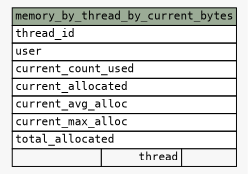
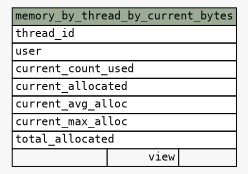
  digraph {
    bgcolor="#f7f7f7"
    fontname="DejaVu Sans Mono"
    fontsize=11
    nodesep=0.18
    rankdir=RL
    ranksep=0.46
-   n1 [fontname="DejaVu Sans Mono" fontsize=11 label=<     <TABLE BORDER="0" CELLBORDER="1" CELLSPACING="0" BGCOLOR="#ffffff">       <TR><TD COLSPAN="3" BGCOLOR="#9bab96" ALIGN="CENTER">memory_by_thread_by_current_bytes</TD></TR>       <TR><TD PORT="thread_id" COLSPAN="3" ALIGN="LEFT">thread_id</TD></TR>       <TR><TD PORT="user" COLSPAN="3" ALIGN="LEFT">user</TD></TR>       <TR><TD PORT="current_count_used" COLSPAN="3" ALIGN="LEFT">current_count_used</TD></TR>       <TR><TD PORT="current_allocated" COLSPAN="3" ALIGN="LEFT">current_allocated</TD></TR>       <TR><TD PORT="current_avg_alloc" COLSPAN="3" ALIGN="LEFT">current_avg_alloc</TD></TR>       <TR><TD PORT="current_max_alloc" COLSPAN="3" ALIGN="LEFT">current_max_alloc</TD></TR>       <TR><TD PORT="total_allocated" COLSPAN="3" ALIGN="LEFT">total_allocated</TD></TR>       <TR><TD ALIGN="LEFT" BGCOLOR="#f7f7f7">  </TD><TD ALIGN="RIGHT" BGCOLOR="#f7f7f7">thread</TD><TD ALIGN="RIGHT" BGCOLOR="#f7f7f7">  </TD></TR>     </TABLE>> shape=plaintext]
+   n1 [fontname="DejaVu Sans Mono" fontsize=11 label=<     <TABLE BORDER="0" CELLBORDER="1" CELLSPACING="0" BGCOLOR="#ffffff">       <TR><TD COLSPAN="3" BGCOLOR="#9bab96" ALIGN="CENTER">memory_by_thread_by_current_bytes</TD></TR>       <TR><TD PORT="thread_id" COLSPAN="3" ALIGN="LEFT">thread_id</TD></TR>       <TR><TD PORT="user" COLSPAN="3" ALIGN="LEFT">user</TD></TR>       <TR><TD PORT="current_count_used" COLSPAN="3" ALIGN="LEFT">current_count_used</TD></TR>       <TR><TD PORT="current_allocated" COLSPAN="3" ALIGN="LEFT">current_allocated</TD></TR>       <TR><TD PORT="current_avg_alloc" COLSPAN="3" ALIGN="LEFT">current_avg_alloc</TD></TR>       <TR><TD PORT="current_max_alloc" COLSPAN="3" ALIGN="LEFT">current_max_alloc</TD></TR>       <TR><TD PORT="total_allocated" COLSPAN="3" ALIGN="LEFT">total_allocated</TD></TR>       <TR><TD ALIGN="LEFT" BGCOLOR="#f7f7f7">  </TD><TD ALIGN="RIGHT" BGCOLOR="#f7f7f7">view</TD><TD ALIGN="RIGHT" BGCOLOR="#f7f7f7">  </TD></TR>     </TABLE>> shape=plaintext]
  }
